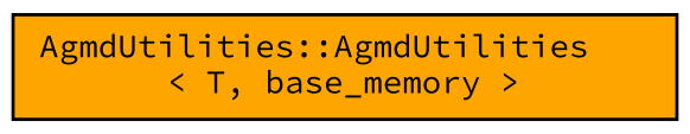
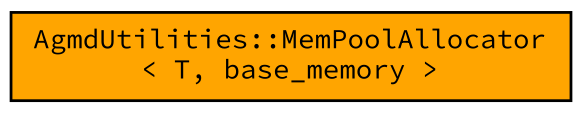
  digraph {
    rankdir=TB
    fontname="Source Code Pro"
-   n1 [color=black fillcolor=orange fontname="Source Code Pro" fontsize=10 height=0.2 label="AgmdUtilities::AgmdUtilities\l\< T, base_memory \>" shape=record style=filled width=0.4]
+   n1 [color=black fillcolor=orange fontname="Source Code Pro" fontsize=10 height=0.2 label="AgmdUtilities::MemPoolAllocator\l\< T, base_memory \>" shape=record style=filled width=0.4]
  }
